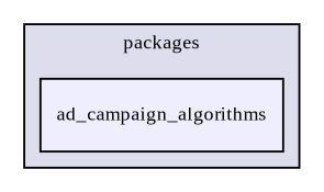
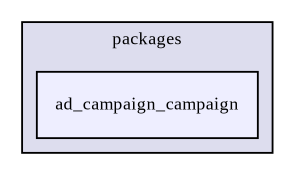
  digraph {
    compound=true
    rankdir=LR
    fontname="Liberation Serif"
-   n1 [fillcolor="#eeeeff" fontname="Liberation Serif" fontsize=10 label=ad_campaign_algorithms pencolor=black shape=box style=filled]
+   n1 [fillcolor="#eeeeff" fontname="Liberation Serif" fontsize=10 label=ad_campaign_campaign pencolor=black shape=box style=filled]
    subgraph cluster_1 {
      bgcolor="#ddddee"
      fontsize=10
      label=packages
      pencolor=black
      n1
    }
  }
